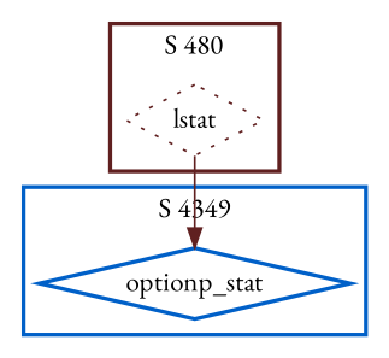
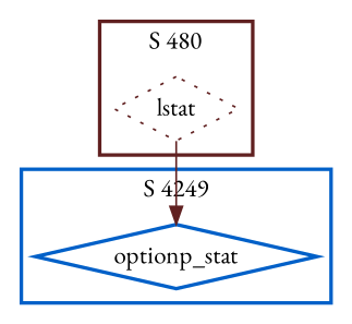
  digraph {
    fontname="EB Garamond"
    node [shape=diamond fontname="EB Garamond"]
    n1 [color="#0060C8" label=optionp_stat style=bold]
    n2 [color="#602020" label=lstat style=dotted]
    subgraph cluster_1 {
      color="#0060C8"
-     label="S 4349"
+     label="S 4249"
      style=bold
      n1
    }
    subgraph cluster_2 {
      color="#602020"
      label="S 480"
      style=bold
      n2
    }
    n2 -> n1 [color="#602020" fontname="EB Garamond"]
  }
